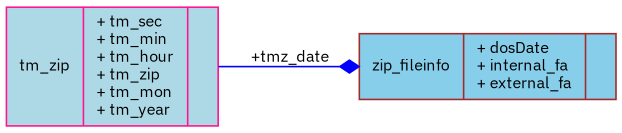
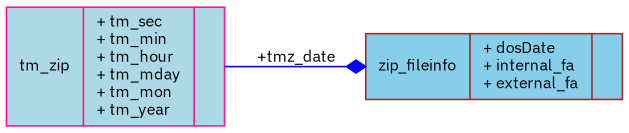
  digraph {
    rankdir=LR
    fontname="IBM Plex Sans"
    node [fontname="IBM Plex Sans" fontsize=10 shape=record style=filled]
    n1 [color=brown fillcolor=skyblue fontcolor=black height=0.2 label="{zip_fileinfo\n|+ dosDate\l+ internal_fa\l+ external_fa\l|}" width=0.4]
-   n2 [color=deeppink fillcolor=lightblue height=0.2 label="{tm_zip\n|+ tm_sec\l+ tm_min\l+ tm_hour\l+ tm_zip\l+ tm_mon\l+ tm_year\l|}" width=0.4]
+   n2 [color=deeppink fillcolor=lightblue height=0.2 label="{tm_zip\n|+ tm_sec\l+ tm_min\l+ tm_hour\l+ tm_mday\l+ tm_mon\l+ tm_year\l|}" width=0.4]
    n2 -> n1 [arrowhead=diamond color=blue fontname="IBM Plex Sans" fontsize=10 label=" +tmz_date" labelfontname=Helvetica labelfontsize=10 style=solid]
  }
